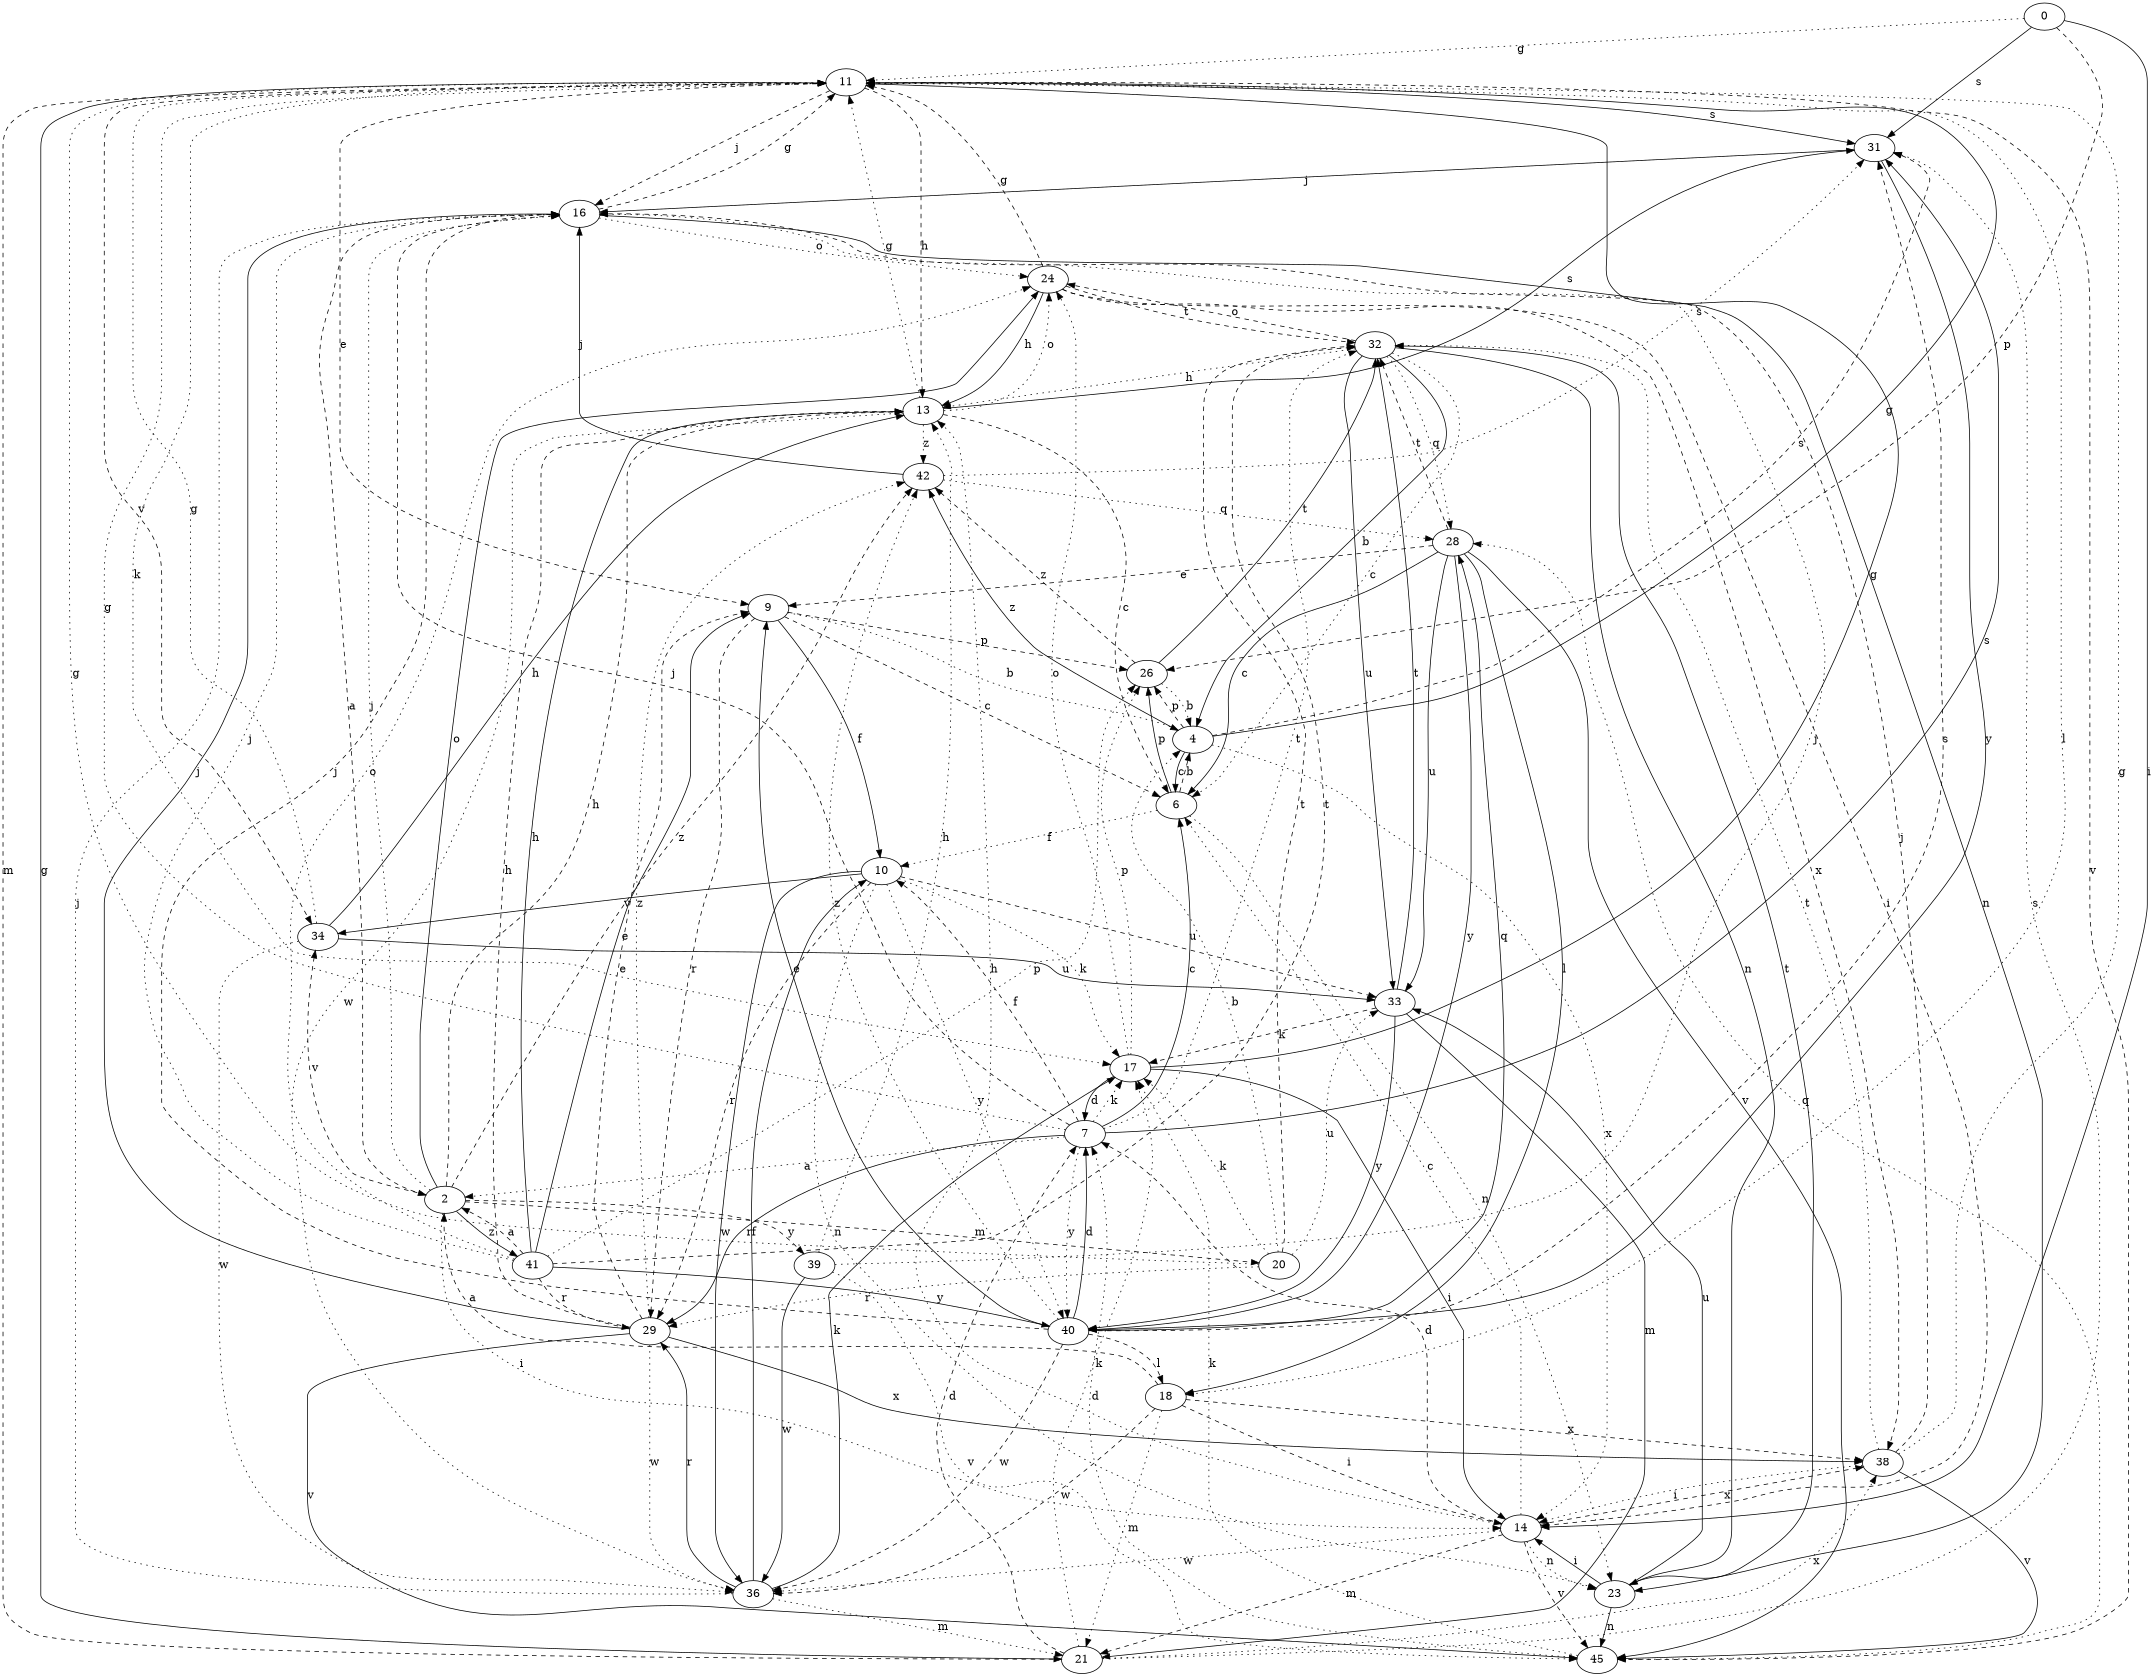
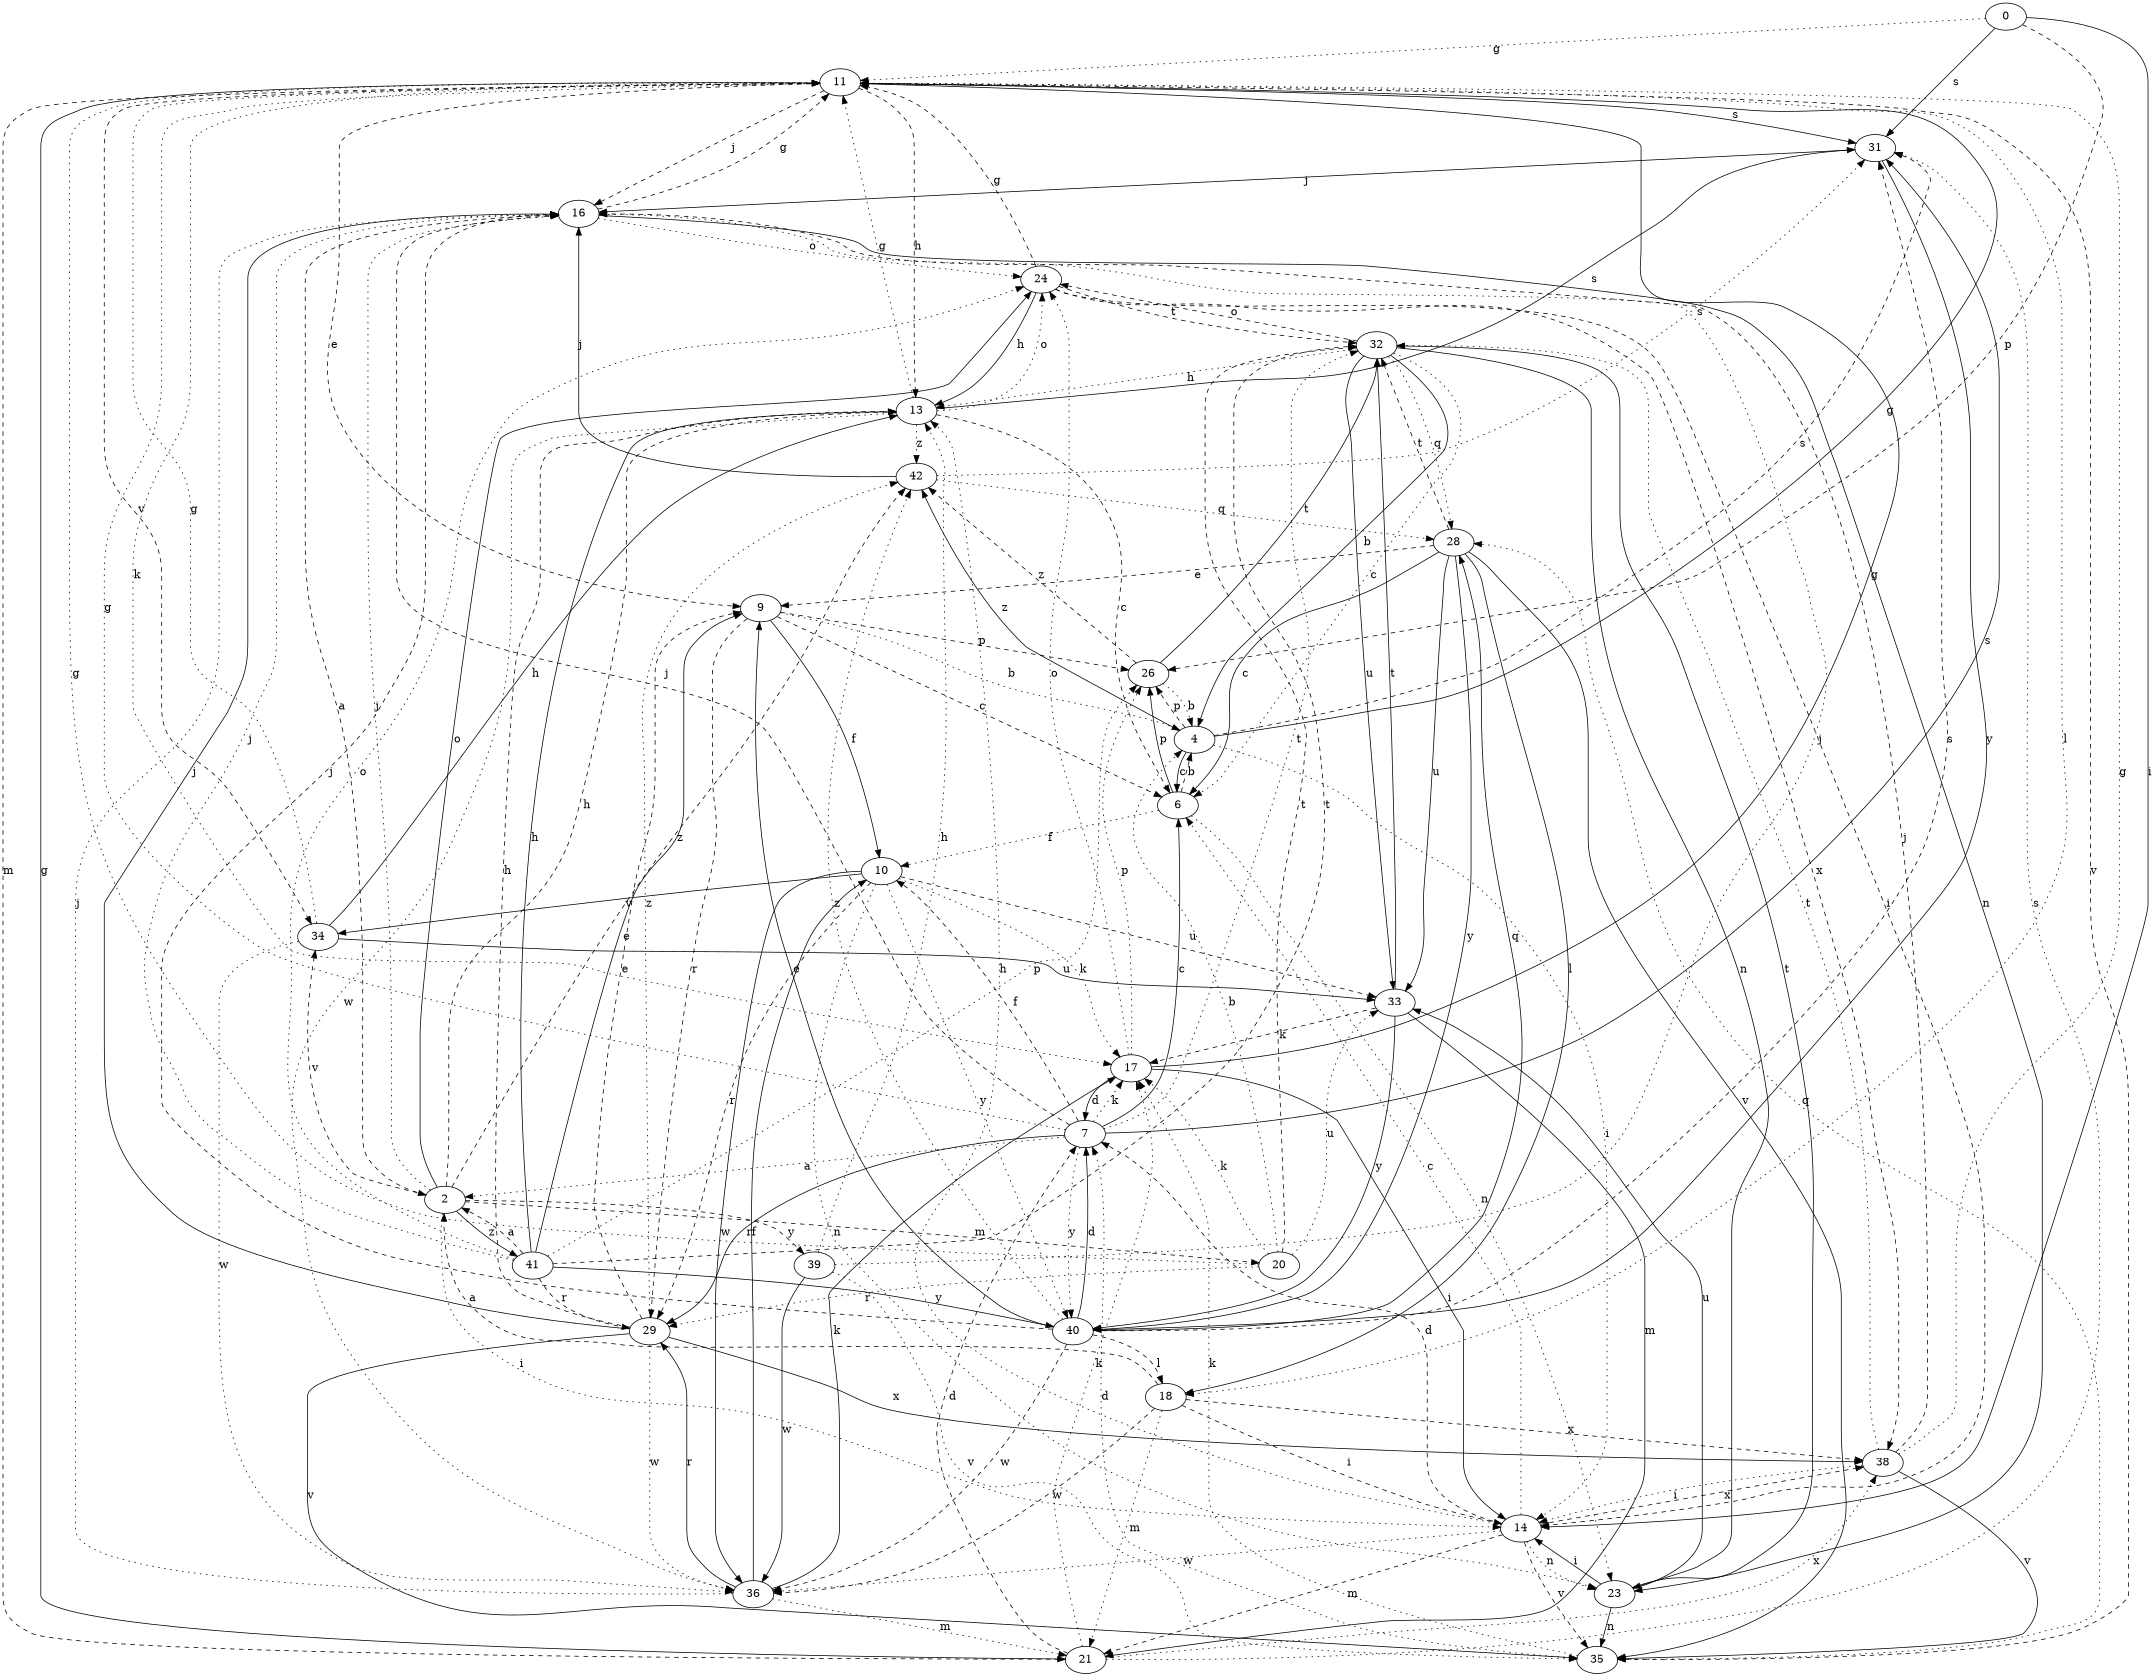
  strict digraph {
    edge [style=dotted]
    0
    11
    14
    26
    31
    13
    16
    34
    17
    9
    18
    21
-   35 [label=45]
+   35
    6
    23
    7
    36
    38
    42
    4
    32
    40
    2
    20
    24
    39
    41
    29
    33
    28
    10
    0 -> 11 [label=g]
    0 -> 14 [label=i style=solid]
    0 -> 26 [label=p style=dashed]
    0 -> 31 [label=s style=solid]
    11 -> 31 [label=s style=solid]
    11 -> 13 [label=h style=dashed]
    11 -> 16 [label=j style=dashed]
    11 -> 34 [label=v style=dashed]
    11 -> 17 [label=k]
    11 -> 9 [label=e style=dashed]
    11 -> 18 [label=l]
    11 -> 21 [label=m style=dashed]
    11 -> 35 [label=v style=dashed]
    14 -> 13 [label=h]
    14 -> 21 [label=m style=dashed]
    14 -> 35 [label=v style=dashed]
    14 -> 6 [label=c]
    14 -> 23 [label=n]
    14 -> 7 [label=d style=dashed]
    14 -> 36 [label=w]
    14 -> 38 [label=x style=dashed]
    26 -> 42 [label=z style=dashed]
    26 -> 4 [label=b]
    26 -> 32 [label=t style=solid]
    31 -> 16 [label=j style=solid]
    31 -> 40 [label=y style=solid]
    13 -> 11 [label=g]
    13 -> 31 [label=s style=solid]
    13 -> 6 [label=c style=dashed]
    13 -> 36 [label=w]
    13 -> 42 [label=z]
    13 -> 24 [label=o]
    16 -> 11 [label=g style=dashed]
    16 -> 23 [label=n style=solid]
    16 -> 2 [label=a style=dashed]
    16 -> 24 [label=o]
    34 -> 11 [label=g]
    34 -> 13 [label=h style=solid]
    34 -> 36 [label=w]
    34 -> 33 [label=u style=solid]
    17 -> 11 [label=g style=solid]
    17 -> 14 [label=i style=solid]
    17 -> 26 [label=p]
    17 -> 7 [label=d style=solid]
    17 -> 24 [label=o]
    9 -> 26 [label=p style=dashed]
    9 -> 6 [label=c style=dashed]
    9 -> 4 [label=b]
    9 -> 29 [label=r style=dashed]
    9 -> 10 [label=f style=solid]
    18 -> 14 [label=i style=dashed]
    18 -> 21 [label=m]
    18 -> 36 [label=w style=dashed]
    18 -> 38 [label=x style=dashed]
    18 -> 2 [label=a style=dashed]
    21 -> 11 [label=g style=solid]
    21 -> 31 [label=s]
    21 -> 17 [label=k]
    21 -> 7 [label=d style=dashed]
    21 -> 38 [label=x]
    35 -> 17 [label=k]
    35 -> 7 [label=d]
    35 -> 28 [label=q]
    6 -> 26 [label=p style=solid]
    6 -> 23 [label=n]
    6 -> 4 [label=b style=dashed]
    6 -> 10 [label=f]
    23 -> 14 [label=i style=solid]
    23 -> 35 [label=n style=solid]
    23 -> 32 [label=t style=solid]
    23 -> 33 [label=u style=solid]
    7 -> 11 [label=g]
    7 -> 31 [label=s style=solid]
    7 -> 16 [label=j style=dashed]
    7 -> 17 [label=k]
    7 -> 6 [label=c style=solid]
    7 -> 32 [label=t]
    7 -> 40 [label=y]
    7 -> 2 [label=a]
    7 -> 29 [label=r style=solid]
    7 -> 10 [label=f style=dashed]
    36 -> 16 [label=j]
    36 -> 17 [label=k style=solid]
    36 -> 21 [label=m]
    36 -> 29 [label=r style=solid]
    36 -> 10 [label=f style=solid]
    38 -> 11 [label=g]
    38 -> 14 [label=i]
    38 -> 16 [label=j style=dashed]
    38 -> 35 [label=v style=solid]
    38 -> 32 [label=t]
    42 -> 31 [label=s]
    42 -> 16 [label=j style=solid]
    42 -> 28 [label=q]
    4 -> 11 [label=g style=solid]
-   4 -> 14 [label=x]
+   4 -> 14 [label=i]
    4 -> 26 [label=p style=dashed]
    4 -> 31 [label=s style=dashed]
    4 -> 6 [label=c style=solid]
    4 -> 42 [label=z style=solid]
    32 -> 13 [label=h]
    32 -> 6 [label=c]
    32 -> 23 [label=n style=solid]
    32 -> 4 [label=b style=solid]
    32 -> 24 [label=o style=dashed]
    32 -> 33 [label=u style=solid]
    32 -> 28 [label=q]
    40 -> 31 [label=s style=dashed]
    40 -> 16 [label=j style=dashed]
    40 -> 9 [label=e style=solid]
    40 -> 18 [label=l style=dashed]
    40 -> 7 [label=d style=solid]
    40 -> 36 [label=w style=dashed]
    40 -> 42 [label=z]
    40 -> 28 [label=q style=solid]
    2 -> 14 [label=i]
    2 -> 13 [label=h style=dashed]
    2 -> 16 [label=j]
    2 -> 34 [label=v style=dashed]
    2 -> 42 [label=z style=dashed]
    2 -> 20 [label=m style=dashed]
    2 -> 24 [label=o style=solid]
    2 -> 39 [label=y style=dashed]
    2 -> 41 [label=z style=solid]
    20 -> 11 [label=g]
    20 -> 17 [label=k]
    20 -> 4 [label=b]
    20 -> 32 [label=t style=dashed]
    20 -> 29 [label=r]
    20 -> 33 [label=u]
    24 -> 11 [label=g style=dashed]
    24 -> 14 [label=i style=dashed]
    24 -> 13 [label=h style=solid]
    24 -> 38 [label=x style=dashed]
    24 -> 32 [label=t style=dashed]
    39 -> 13 [label=h]
    39 -> 16 [label=j]
    39 -> 35 [label=v]
    39 -> 36 [label=w style=solid]
    41 -> 26 [label=p]
    41 -> 13 [label=h style=solid]
    41 -> 16 [label=j]
    41 -> 9 [label=e style=solid]
    41 -> 32 [label=t style=dashed]
    41 -> 40 [label=y style=solid]
    41 -> 2 [label=a style=dashed]
    41 -> 24 [label=o]
    41 -> 29 [label=r style=dashed]
    29 -> 13 [label=h style=dashed]
    29 -> 16 [label=j style=solid]
    29 -> 9 [label=e style=dashed]
    29 -> 35 [label=v style=solid]
    29 -> 36 [label=w]
    29 -> 38 [label=x style=solid]
    29 -> 42 [label=z]
    33 -> 17 [label=k style=dashed]
    33 -> 21 [label=m style=solid]
    33 -> 32 [label=t style=solid]
    33 -> 40 [label=y style=solid]
    28 -> 9 [label=e style=dashed]
    28 -> 18 [label=l style=solid]
    28 -> 35 [label=v style=solid]
    28 -> 6 [label=c style=solid]
    28 -> 32 [label=t style=dashed]
    28 -> 40 [label=y style=solid]
    28 -> 33 [label=u style=solid]
    10 -> 34 [label=v style=solid]
    10 -> 17 [label=k]
    10 -> 23 [label=n]
    10 -> 36 [label=w style=solid]
    10 -> 40 [label=y]
    10 -> 29 [label=r style=dashed]
    10 -> 33 [label=u style=dashed]
  }
